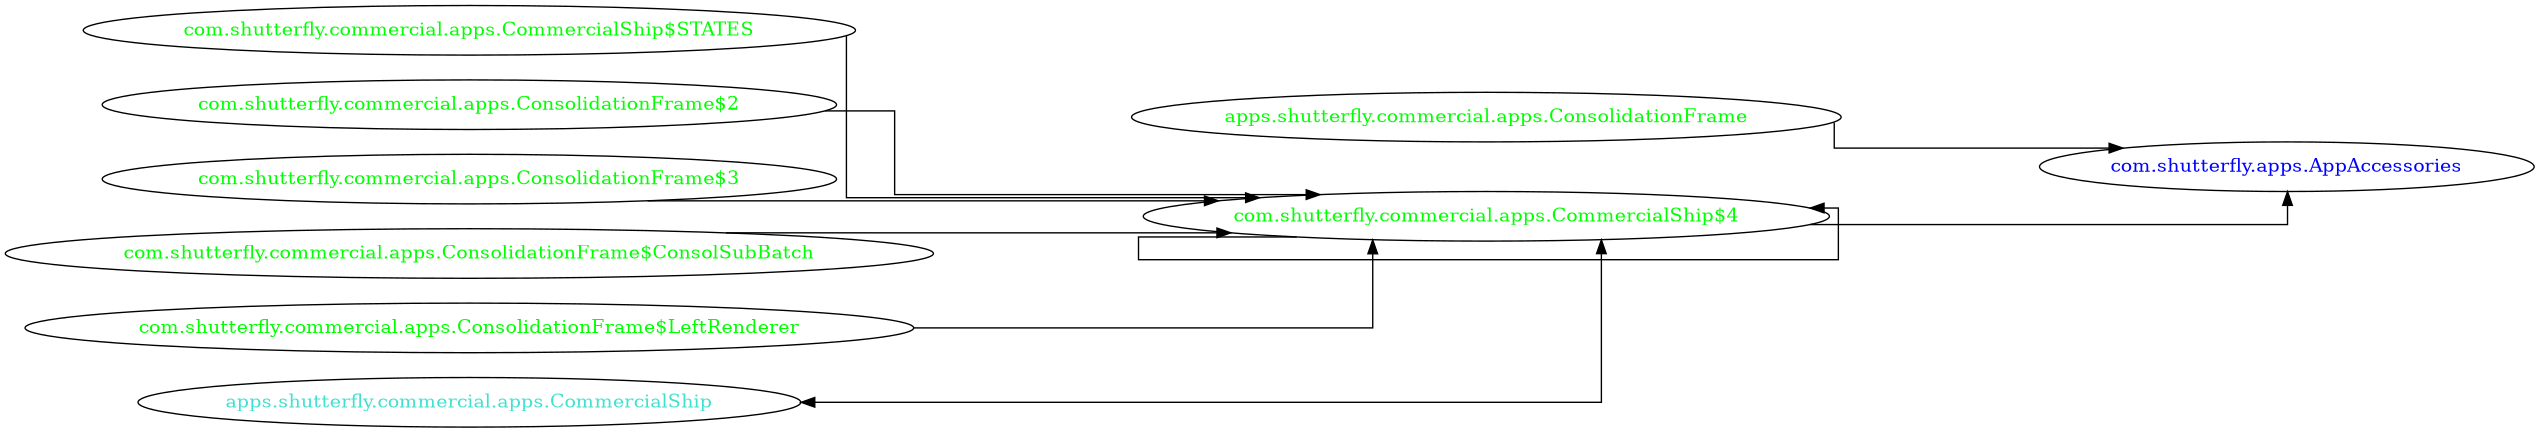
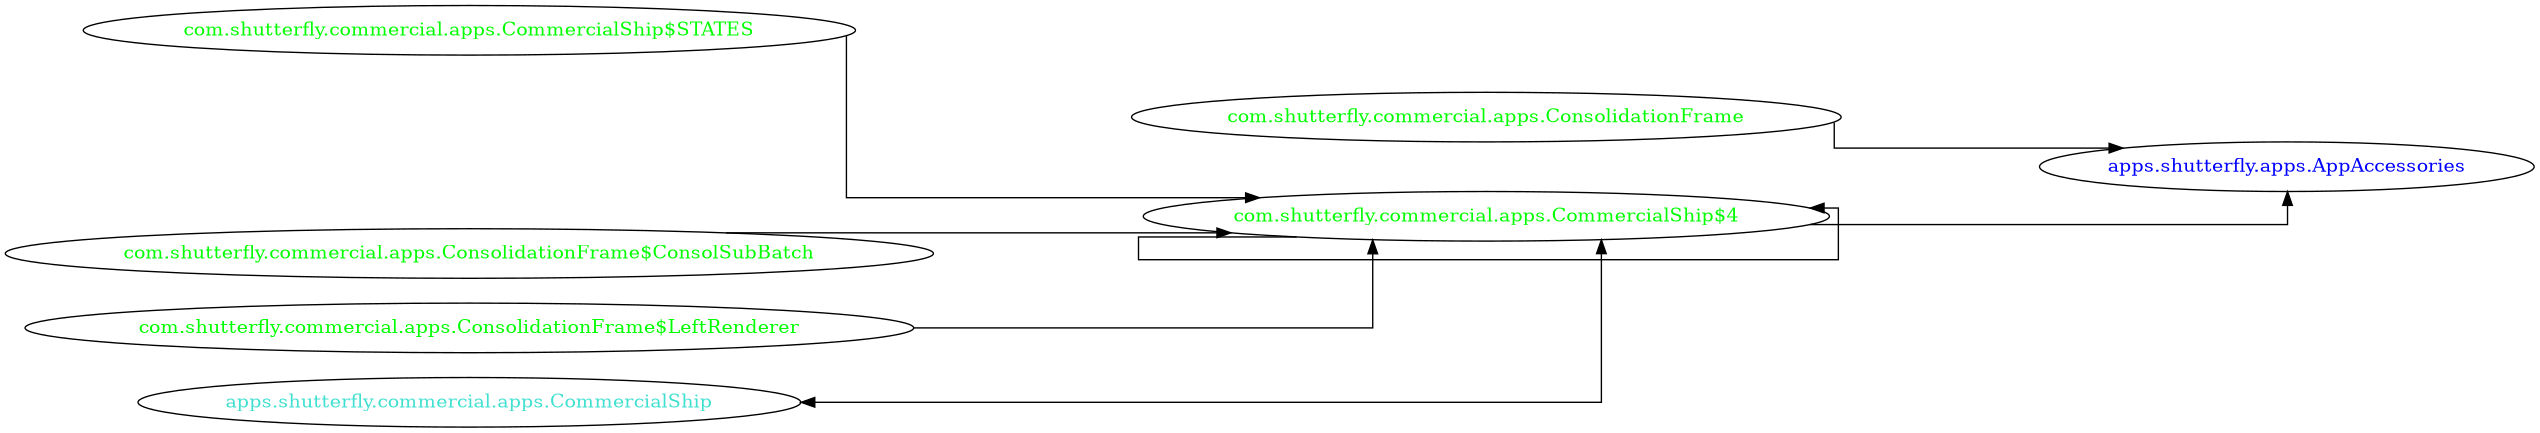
  digraph {
    concentrate=true
    rankdir=LR
    ranksep=2.0
    splines=ortho
    node [fontcolor=green]
    "com.shutterfly.commercial.apps.CommercialShip$4"
-   "com.shutterfly.apps.AppAccessories" [fontcolor=blue]
+   "com.shutterfly.apps.AppAccessories" [fontcolor=blue label="apps.shutterfly.apps.AppAccessories"]
    "com.shutterfly.commercial.apps.CommercialShip$STATES"
-   "com.shutterfly.commercial.apps.ConsolidationFrame$2"
-   "com.shutterfly.commercial.apps.ConsolidationFrame" [label="apps.shutterfly.commercial.apps.ConsolidationFrame"]
-   "com.shutterfly.commercial.apps.ConsolidationFrame$3"
+   "com.shutterfly.commercial.apps.ConsolidationFrame"
    "com.shutterfly.commercial.apps.ConsolidationFrame$ConsolSubBatch"
    "com.shutterfly.commercial.apps.ConsolidationFrame$LeftRenderer"
    n9 [fontcolor=turquoise label="apps.shutterfly.commercial.apps.CommercialShip"]
    "com.shutterfly.commercial.apps.CommercialShip$4" -> "com.shutterfly.commercial.apps.CommercialShip$4"
    "com.shutterfly.commercial.apps.CommercialShip$4" -> "com.shutterfly.apps.AppAccessories"
    "com.shutterfly.commercial.apps.CommercialShip$STATES" -> "com.shutterfly.commercial.apps.CommercialShip$4"
-   "com.shutterfly.commercial.apps.ConsolidationFrame$2" -> "com.shutterfly.commercial.apps.CommercialShip$4"
    "com.shutterfly.commercial.apps.ConsolidationFrame" -> "com.shutterfly.apps.AppAccessories"
-   "com.shutterfly.commercial.apps.ConsolidationFrame$3" -> "com.shutterfly.commercial.apps.CommercialShip$4"
    "com.shutterfly.commercial.apps.ConsolidationFrame$ConsolSubBatch" -> "com.shutterfly.commercial.apps.CommercialShip$4"
    "com.shutterfly.commercial.apps.ConsolidationFrame$LeftRenderer" -> "com.shutterfly.commercial.apps.CommercialShip$4"
    n9 -> "com.shutterfly.commercial.apps.CommercialShip$4" [dir=both]
  }
